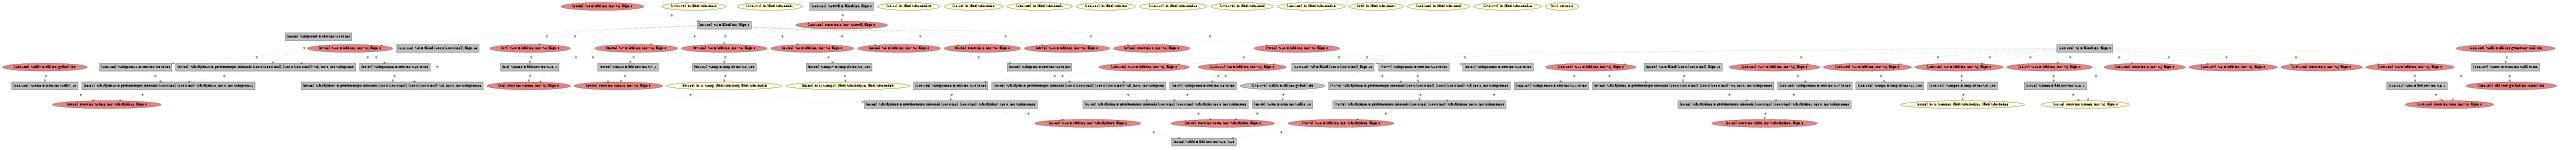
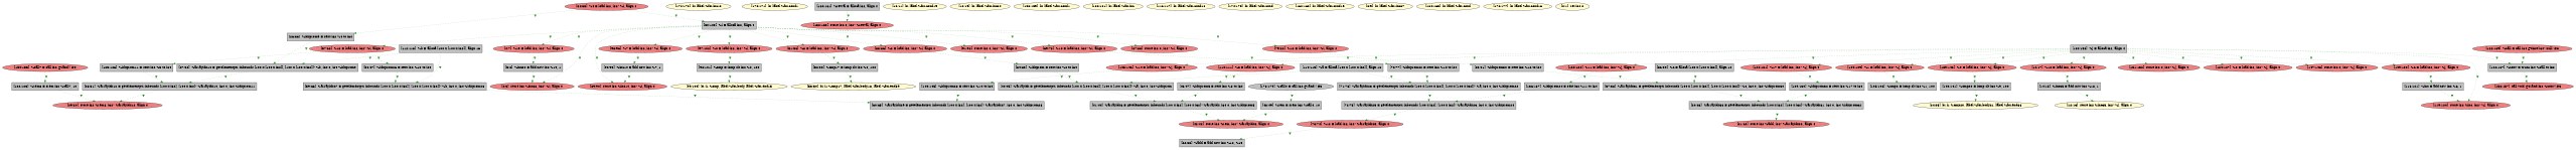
  digraph {
    node [fillcolor=grey shape=ellipse style=filled]
    edge [color=forestgreen fontcolor=forestgreen style=dotted]
    n1 [label="[37/38]  %arrayidx31 = getelementptr inbounds [100 x [100 x i32]], [100 x [100 x i32]]* %c, i64 0, i64 %idxprom30" shape=rectangle]
    n2 [label="[20/23]  %arrayidx33 = getelementptr inbounds [100 x i32], [100 x i32]* %arrayidx31, i64 0, i64 %idxprom32" shape=rectangle]
    n3 [fillcolor=lightcoral label="[21/22]  store i32 %add, i32* %arrayidx33, align 4"]
    n4 [label="[80/81]  %idxprom30 = sext i32 %16 to i64" shape=rectangle]
    n5 [fillcolor=lightcoral label="[79/82]  %16 = load i32, i32* %i, align 4"]
    n6 [label="[59/66]  %arrayidx27 = getelementptr inbounds [100 x [100 x i32]], [100 x [100 x i32]]* %b, i64 0, i64 %idxprom26" shape=rectangle]
    n7 [label="[60/65]  %arrayidx29 = getelementptr inbounds [100 x i32], [100 x i32]* %arrayidx27, i64 0, i64 %idxprom28" shape=rectangle]
-   n8 [fillcolor=lightcoral label="[61/64]  %15 = load i32, i32* %arrayidx29, align 4"]
    n9 [fillcolor=lightcoral label="[73/74]  %12 = load i32, i32* %arrayidx25, align 4"]
    n10 [label="[62/63]  %add = add nsw i32 %12, %15" shape=rectangle]
    n11 [fillcolor=lightcoral label="[69/78]  %10 = load i32, i32* %i, align 4"]
    n12 [label="[70/77]  %idxprom22 = sext i32 %10 to i64" shape=rectangle]
    n13 [label="[71/76]  %arrayidx23 = getelementptr inbounds [100 x [100 x i32]], [100 x [100 x i32]]* %a, i64 0, i64 %idxprom22" shape=rectangle]
    n14 [fillcolor=lightcoral label="[154/155]  %call7 = call i32 @rand() #3"]
    n15 [label="[122/123]  %rem8 = srem i32 %call7, 10" shape=rectangle]
    n16 [fillcolor=lightcoral label="[29/30]  store i32 %rem8, i32* %arrayidx12, align 4"]
    n17 [label="[72/75]  %arrayidx25 = getelementptr inbounds [100 x i32], [100 x i32]* %arrayidx23, i64 0, i64 %idxprom24" shape=rectangle]
    n18 [label="[28/31]  %arrayidx12 = getelementptr inbounds [100 x i32], [100 x i32]* %arrayidx10, i64 0, i64 %idxprom11" shape=rectangle]
    n19 [label="[27/32]  %arrayidx10 = getelementptr inbounds [100 x [100 x i32]], [100 x [100 x i32]]* %b, i64 0, i64 %idxprom9" shape=rectangle]
    n20 [fillcolor=lemonchiffon label="[172/173]  br label %for.inc13"]
    n21 [label="[112/113]  %b = alloca [100 x [100 x i32]], align 16" shape=rectangle]
    n22 [fillcolor=lemonchiffon label="[170/171]  br label %for.cond1"]
    n23 [fillcolor=lightcoral label="[110/111]  %3 = load i32, i32* %j, align 4"]
    n24 [label="[46/47]  %idxprom5 = sext i32 %3 to i64" shape=rectangle]
    n25 [label="[41/44]  %arrayidx6 = getelementptr inbounds [100 x i32], [100 x i32]* %arrayidx, i64 0, i64 %idxprom5" shape=rectangle]
    n26 [fillcolor=lightcoral label="[57/68]  %13 = load i32, i32* %i, align 4"]
    n27 [label="[58/67]  %idxprom26 = sext i32 %13 to i64" shape=rectangle]
    n28 [label="[125/126]  %idxprom11 = sext i32 %5 to i64" shape=rectangle]
    n29 [fillcolor=lightcoral label="[139/142]  %9 = load i32, i32* %j, align 4"]
    n30 [label="[140/141]  %cmp20 = icmp slt i32 %9, 100" shape=rectangle]
    n31 [fillcolor=lemonchiffon label="[24/25]  br i1 %cmp20, label %for.body21, label %for.end36"]
    n32 [fillcolor=lightcoral label="[143/146]  %14 = load i32, i32* %j, align 4"]
    n33 [label="[144/145]  %idxprom28 = sext i32 %14 to i64" shape=rectangle]
    n34 [fillcolor=lightcoral label="[93/96]  %7 = load i32, i32* %i, align 4"]
    n35 [label="[94/95]  %inc14 = add nsw i32 %7, 1" shape=rectangle]
    n36 [fillcolor=lightcoral label="[89/90]  store i32 %inc14, i32* %i, align 4"]
    n37 [fillcolor=lightcoral label="[104/109]  %1 = load i32, i32* %j, align 4"]
    n38 [label="[105/108]  %cmp2 = icmp slt i32 %1, 100" shape=rectangle]
    n39 [label="[5/6]  %inc38 = add nsw i32 %19, 1" shape=rectangle]
    n40 [fillcolor=lightcoral label="[2/3]  store i32 %inc38, i32* %i, align 4"]
    n41 [fillcolor=lightcoral label="[132/133]  store i32 0, i32* %retval, align 4"]
    n42 [fillcolor=lemonchiffon label="[12/13]  store i32 %inc35, i32* %j, align 4"]
    n43 [fillcolor=lightcoral label="[128/131]  %17 = load i32, i32* %j, align 4"]
    n44 [label="[129/130]  %idxprom32 = sext i32 %17 to i64" shape=rectangle]
    n45 [fillcolor=lemonchiffon label="[10/11]  br label %for.cond19"]
    n46 [fillcolor=lightcoral label="[4/7]  %19 = load i32, i32* %i, align 4"]
    n47 [label="[114/115]  %a = alloca [100 x [100 x i32]], align 16" shape=rectangle]
    n48 [label="[40/45]  %arrayidx = getelementptr inbounds [100 x [100 x i32]], [100 x [100 x i32]]* %a, i64 0, i64 %idxprom" shape=rectangle]
    n49 [label="[118/121]  %inc = add nsw i32 %6, 1" shape=rectangle]
    n50 [fillcolor=lightcoral label="[119/120]  store i32 %inc, i32* %j, align 4"]
    n51 [fillcolor=lightcoral label="[42/43]  store i32 %rem, i32* %arrayidx6, align 4"]
    n52 [label="[84/85]  %idxprom = sext i32 %2 to i64" shape=rectangle]
    n53 [label="[50/103]  %i = alloca i32, align 4" shape=rectangle]
    n54 [fillcolor=lightcoral label="[83/86]  %2 = load i32, i32* %i, align 4"]
    n55 [fillcolor=lightcoral label="[97/102]  %0 = load i32, i32* %i, align 4"]
    n56 [fillcolor=lightcoral label="[51/56]  %8 = load i32, i32* %i, align 4"]
    n57 [fillcolor=lightcoral label="[91/92]  store i32 0, i32* %i, align 4"]
    n58 [fillcolor=lightcoral label="[87/88]  store i32 0, i32* %i, align 4"]
    n59 [label="[98/101]  %cmp = icmp slt i32 %0, 100" shape=rectangle]
    n60 [fillcolor=lightcoral label="[34/35]  %4 = load i32, i32* %i, align 4"]
    n61 [label="[26/33]  %idxprom9 = sext i32 %4 to i64" shape=rectangle]
    n62 [label="[52/55]  %cmp17 = icmp slt i32 %8, 100" shape=rectangle]
    n63 [fillcolor=lemonchiffon label="[18/19]  br label %for.inc34"]
    n64 [label="[14/15]  %inc35 = add nsw i32 %18, 1" shape=rectangle]
    n65 [fillcolor=lightcoral label="[135/138]  %11 = load i32, i32* %j, align 4"]
    n66 [label="[136/137]  %idxprom24 = sext i32 %11 to i64" shape=rectangle]
    n67 [fillcolor=lemonchiffon label="[99/100]  br i1 %cmp, label %for.body, label %for.end15"]
    n68 [fillcolor=lemonchiffon label="[53/54]  br i1 %cmp17, label %for.body18, label %for.end39"]
    n69 [label="[36/39]  %c = alloca [100 x [100 x i32]], align 16" shape=rectangle]
    n70 [fillcolor=lightcoral label="[156/157]  call void @srand(i32 %conv) #3"]
    n71 [label="[134/153]  %j = alloca i32, align 4" shape=rectangle]
    n72 [fillcolor=lightcoral label="[149/150]  %6 = load i32, i32* %j, align 4"]
    n73 [fillcolor=lightcoral label="[151/152]  store i32 0, i32* %j, align 4"]
    n74 [fillcolor=lightcoral label="[124/127]  %5 = load i32, i32* %j, align 4"]
    n75 [fillcolor=lightcoral label="[16/17]  %18 = load i32, i32* %j, align 4"]
    n76 [fillcolor=lightcoral label="[147/148]  store i32 0, i32* %j, align 4"]
    n77 [fillcolor=lemonchiffon label="[158/159]  br label %for.cond1"]
    n78 [label="[160/161]  %retval = alloca i32, align 4" shape=rectangle]
    n79 [fillcolor=lemonchiffon label="[180/181]  br label %for.inc"]
    n80 [fillcolor=lemonchiffon label="[116/117]  br label %for.cond16"]
    n81 [fillcolor=lemonchiffon label="[174/175]  br label %for.cond"]
    n82 [fillcolor=lemonchiffon label="[162/163]  br label %for.cond19"]
    n83 [label="[48/49]  %rem = srem i32 %call4, 10" shape=rectangle]
    n84 [fillcolor=lemonchiffon label="[8/9]  br label %for.inc37"]
    n85 [label="[166/167]  %conv = trunc i64 %call to i32" shape=rectangle]
    n86 [fillcolor=lemonchiffon label="[164/165]  br label %for.cond"]
    n87 [fillcolor=lightcoral label="[168/169]  %call = call i64 @time(i64* null) #3"]
    n88 [fillcolor=lemonchiffon label="[176/177]  br label %for.cond16"]
    n89 [fillcolor=lemonchiffon label="[0/1]  ret i32 0"]
    n90 [label="[178/179]  %call4 = call i32 @rand() #3"]
    n1 -> n2 [label=T]
    n2 -> n3 [label=T]
    n4 -> n1 [label=T]
    n5 -> n4 [label=T]
    n6 -> n7 [label=T]
-   n7 -> n8 [label=T]
-   n8 -> n10 [label=T]
    n9 -> n10 [label=T]
    n11 -> n12 [label=T]
    n12 -> n13 [label=T]
    n13 -> n17 [label=T]
    n14 -> n15 [label=T]
    n15 -> n16 [label=T]
    n17 -> n9 [label=T]
    n18 -> n16 [label=T]
    n19 -> n18 [label=T]
    n21 -> n6 [label=T]
    n21 -> n19 [label=T]
    n23 -> n24 [label=T]
    n24 -> n25 [label=T]
    n25 -> n51 [label=T]
    n26 -> n27 [label=T]
    n26 -> n28 [label=T]
    n27 -> n6 [label=T]
    n28 -> n18 [label=T]
    n29 -> n30 [label=T]
    n30 -> n31 [label=T]
    n32 -> n33 [label=T]
    n33 -> n7 [label=T]
    n34 -> n35 [label=T]
    n35 -> n36 [label=T]
    n37 -> n38 [label=T]
    n39 -> n40 [label=T]
    n43 -> n44 [label=T]
    n44 -> n2 [label=T]
    n46 -> n39 [label=T]
    n47 -> n13 [label=T]
    n47 -> n48 [label=T]
    n48 -> n25 [label=T]
    n49 -> n50 [label=T]
    n52 -> n48 [label=T]
    n53 -> n5 [label=T]
    n53 -> n11 [label=T]
    n53 -> n26 [label=T]
    n53 -> n34 [label=T]
    n53 -> n36 [label=T]
    n53 -> n40 [label=T]
    n53 -> n46 [label=T]
    n53 -> n54 [label=T]
    n53 -> n55 [label=T]
    n53 -> n56 [label=T]
    n53 -> n57 [label=T]
    n53 -> n58 [label=T]
    n54 -> n52 [label=T]
    n55 -> n59 [label=T]
    n56 -> n62 [label=T]
    n59 -> n67 [label=T]
    n60 -> n53 [label=T]
+   n60 -> n61 [label=T]
    n61 -> n19 [label=T]
    n62 -> n68 [label=T]
    n64 -> n42 [label=T]
    n65 -> n66 [label=T]
    n66 -> n17 [label=T]
    n69 -> n1 [label=T]
    n71 -> n23 [label=T]
    n71 -> n29 [label=T]
    n71 -> n32 [label=T]
    n71 -> n37 [label=T]
-   n71 -> n42 [label=T]
+   n71 -> n85 [label=T]
    n71 -> n43 [label=T]
    n71 -> n50 [label=T]
    n71 -> n65 [label=T]
    n71 -> n72 [label=T]
    n71 -> n73 [label=T]
    n71 -> n74 [label=T]
    n71 -> n75 [label=T]
    n71 -> n76 [label=T]
    n72 -> n49 [label=T]
    n75 -> n64 [label=T]
    n78 -> n41 [label=T]
    n83 -> n51 [label=T]
    n85 -> n70 [label=T]
    n87 -> n85 [label=T]
    n90 -> n83 [label=T]
  }
